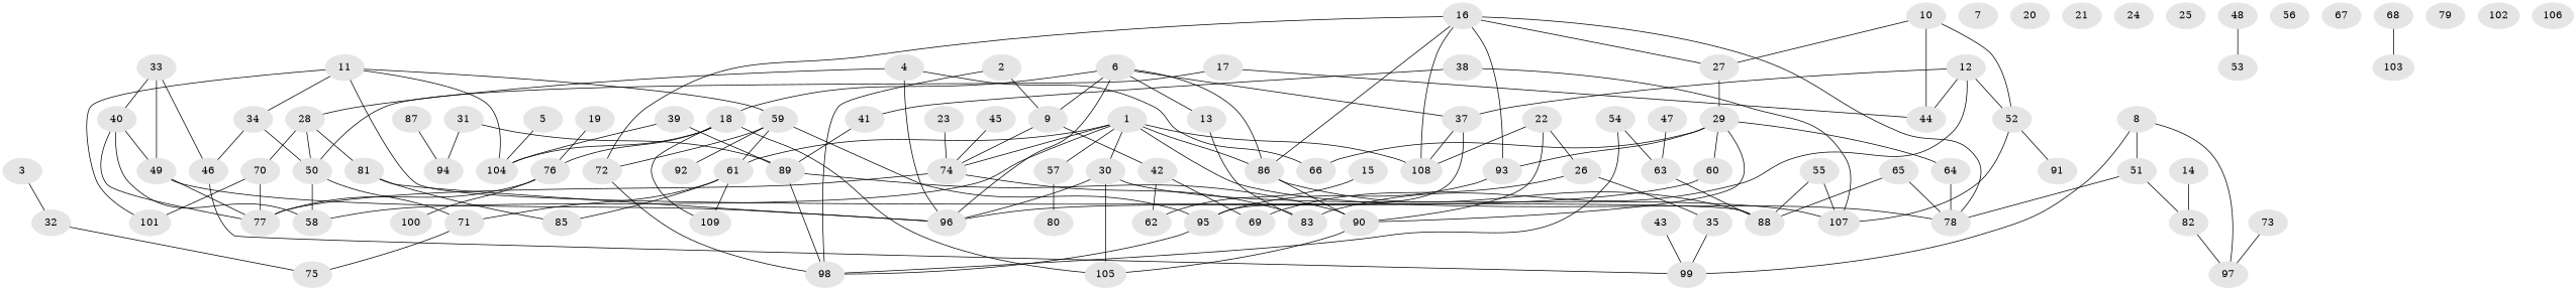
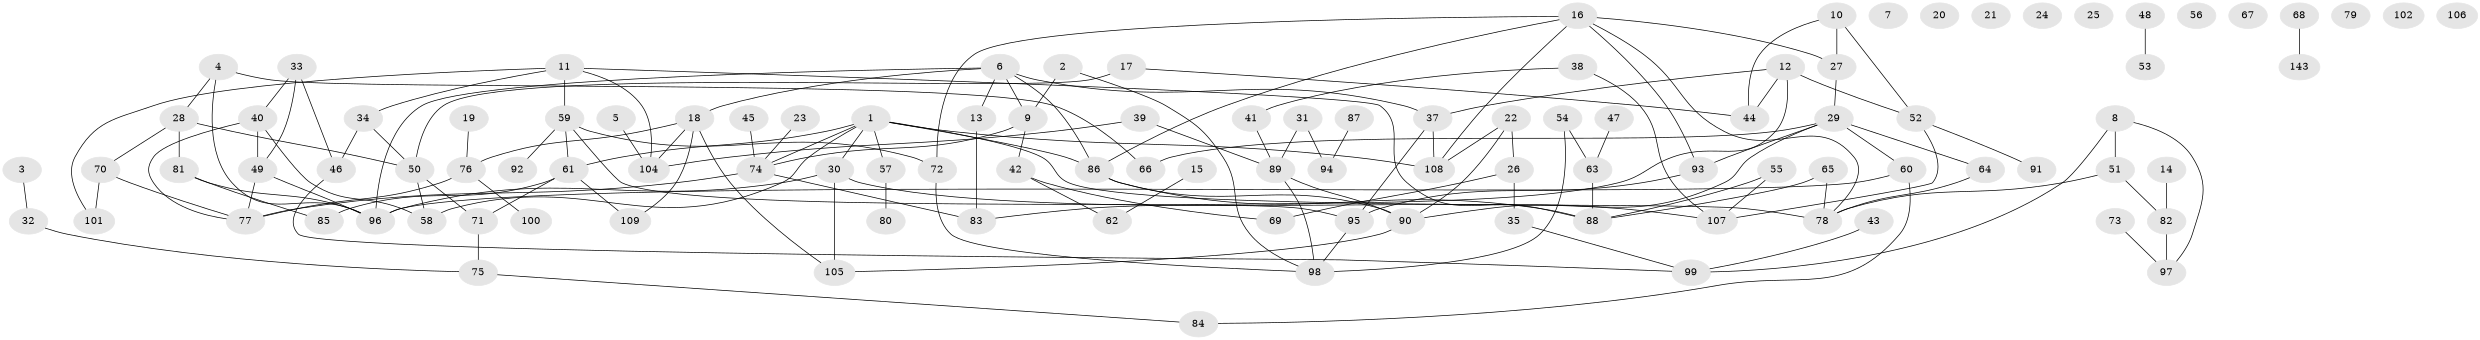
  graph {
    node [color=gray90 style=filled]
    1
    30
    57
    58
    61
    74
    78
    86
    108
    96
    105
    107
    80
    109
    85
    71
    83
    77
    88
    90
    2
    9
    98
    42
    3
    32
    75
    4
    28
    66
    50
    70
    81
    5
    104
    6
    13
    18
    37
    76
    95
    7
    8
    51
    97
    99
    82
    62
    69
    10
    27
    44
    52
    29
    91
    11
    34
    59
    101
    46
    72
    92
    12
    14
    15
    16
    93
    17
    100
    19
    20
    21
    22
    26
    35
    23
    24
    25
    60
    64
+   84
    31
    89
    94
    33
    40
    49
    38
    41
    39
    43
    45
    47
    63
    48
    53
    54
    55
    56
    65
    67
    68
-   103
+   103 [label=143]
    73
    79
    87
    102
    106
    1 -- 30
    1 -- 57
    1 -- 58
    1 -- 61
    1 -- 74
    1 -- 78
    1 -- 86
    1 -- 108
    30 -- 96
    30 -- 105
    30 -- 107
    57 -- 80
    61 -- 109
    61 -- 85
    61 -- 71
    74 -- 83
    74 -- 77
    86 -- 88
    86 -- 90
    71 -- 75
    90 -- 105
    2 -- 9
    2 -- 98
    9 -- 74
    9 -- 42
    42 -- 62
    42 -- 69
    3 -- 32
    32 -- 75
+   75 -- 84
    4 -- 96
    4 -- 28
    4 -- 66
    28 -- 50
    28 -- 70
    28 -- 81
    50 -- 58
    50 -- 71
    70 -- 77
    70 -- 101
    81 -- 96
    81 -- 85
    5 -- 104
    6 -- 86
    6 -- 96
    6 -- 9
    6 -- 13
    6 -- 18
    6 -- 37
    13 -- 83
    18 -- 105
    18 -- 109
    18 -- 104
    18 -- 76
    37 -- 108
    37 -- 95
    76 -- 77
    76 -- 100
    95 -- 98
    8 -- 51
    8 -- 97
    8 -- 99
    51 -- 78
    51 -- 82
    82 -- 97
    10 -- 27
    10 -- 44
    10 -- 52
    27 -- 29
    52 -- 107
    52 -- 91
    29 -- 90
    29 -- 66
    29 -- 93
    29 -- 60
    29 -- 64
    11 -- 88
    11 -- 104
    11 -- 34
    11 -- 59
    11 -- 101
    34 -- 50
    34 -- 46
    59 -- 61
    59 -- 95
    59 -- 72
    59 -- 92
    46 -- 99
    72 -- 98
    12 -- 83
    12 -- 37
    12 -- 44
    12 -- 52
    14 -- 82
    15 -- 62
    16 -- 78
    16 -- 86
    16 -- 108
    16 -- 27
    16 -- 72
    16 -- 93
    93 -- 95
    17 -- 50
    17 -- 44
    19 -- 76
    22 -- 108
    22 -- 90
    22 -- 26
    26 -- 69
    26 -- 35
    35 -- 99
    23 -- 74
    60 -- 96
+   60 -- 84
    64 -- 78
    31 -- 89
    31 -- 94
    89 -- 90
    89 -- 98
    33 -- 46
    33 -- 40
    33 -- 49
    40 -- 58
    40 -- 77
    40 -- 49
    49 -- 96
    49 -- 77
    38 -- 107
    38 -- 41
    41 -- 89
    39 -- 104
    39 -- 89
    43 -- 99
    45 -- 74
    47 -- 63
    63 -- 88
    48 -- 53
    54 -- 98
    54 -- 63
    55 -- 107
    55 -- 88
    65 -- 78
    65 -- 88
    68 -- 103
    73 -- 97
    87 -- 94
  }
